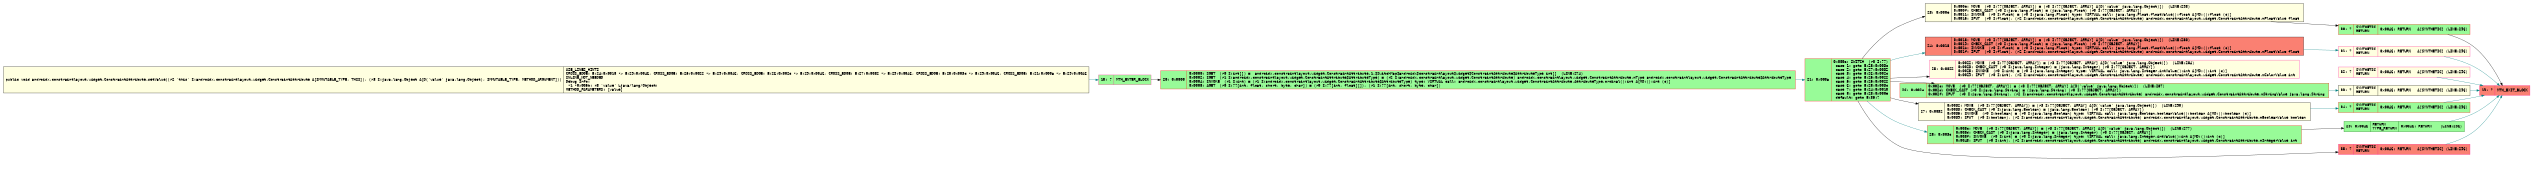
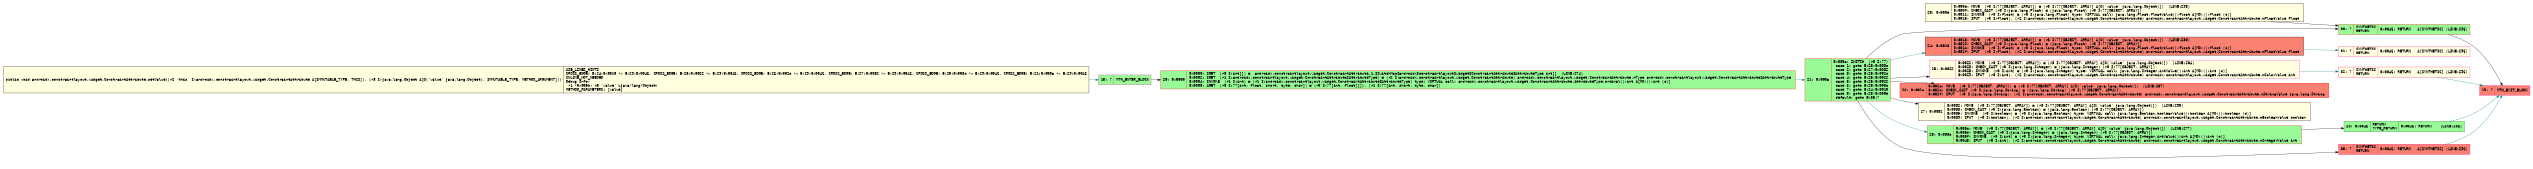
  digraph {
    fontname="DejaVu Sans Mono"
    rankdir=LR
    node [color=deeppink fillcolor=palegreen fontname="DejaVu Sans Mono" shape=record style=filled]
    edge [color=teal fontname="DejaVu Sans Mono"]
    n1 [label="{18\:\ ?|MTH_ENTER_BLOCK\l}"]
    n2 [color=red label="{20\:\ 0x0000|0x0000: SGET  (r0 I:int[]) =  androidx.constraintlayout.widget.ConstraintAttribute.1.$SwitchMap$androidx$constraintlayout$widget$ConstraintAttribute$AttributeType int[]  (LINE:274)\l0x0002: IGET  (r1 I:androidx.constraintlayout.widget.ConstraintAttribute$AttributeType) = (r2 I:androidx.constraintlayout.widget.ConstraintAttribute) androidx.constraintlayout.widget.ConstraintAttribute.mType androidx.constraintlayout.widget.ConstraintAttribute$AttributeType \l0x0004: INVOKE  (r1 I:int) = (r1 I:androidx.constraintlayout.widget.ConstraintAttribute$AttributeType) type: VIRTUAL call: androidx.constraintlayout.widget.ConstraintAttribute.AttributeType.ordinal():int A[MD:():int (c)]\l0x0008: AGET  (r0 I:??[int, float, short, byte, char]) = (r0 I:??[int, float][]), (r1 I:??[int, short, byte, char]) \l}"]
-   n3 [color=red label="{21\:\ 0x000a|0x000a: SWITCH  (r0 I:??)\l case 1: goto B:28:0x003c\l case 2: goto B:27:0x0032\l case 3: goto B:26:0x002c\l case 4: goto B:25:0x0022\l case 5: goto B:25:0x0022\l case 6: goto B:28:0x003c\l case 7: goto B:24:0x0018\l case 8: goto B:23:0x000e\l default: goto B:35:? \l}"]
+   n3 [color=red label="{21\:\ 0x000a|0x000a: SWITCH  (r0 I:??)\l case 1: goto B:28:0x003c\l case 2: goto B:27:0x0032\l case 3: goto B:23:0x002c\l case 4: goto B:25:0x0022\l case 5: goto B:25:0x0022\l case 6: goto B:28:0x003c\l case 7: goto B:24:0x0018\l case 8: goto B:23:0x000e\l default: goto B:35:? \l}"]
    n4 [color=black fillcolor=lightyellow label="{23\:\ 0x000e|0x000e: MOVE  (r0 I:??[OBJECT, ARRAY]) = (r3 I:??[OBJECT, ARRAY] A[D('value' java.lang.Object)])  (LINE:293)\l0x000f: CHECK_CAST (r0 I:java.lang.Float) = (java.lang.Float) (r0 I:??[OBJECT, ARRAY]) \l0x0011: INVOKE  (r0 I:float) = (r0 I:java.lang.Float) type: VIRTUAL call: java.lang.Float.floatValue():float A[MD:():float (c)]\l0x0015: IPUT  (r0 I:float), (r2 I:androidx.constraintlayout.widget.ConstraintAttribute) androidx.constraintlayout.widget.ConstraintAttribute.mFloatValue float \l}"]
    n5 [color=black fillcolor=salmon label="{24\:\ 0x0018|0x0018: MOVE  (r0 I:??[OBJECT, ARRAY]) = (r3 I:??[OBJECT, ARRAY] A[D('value' java.lang.Object)])  (LINE:280)\l0x0019: CHECK_CAST (r0 I:java.lang.Float) = (java.lang.Float) (r0 I:??[OBJECT, ARRAY]) \l0x001b: INVOKE  (r0 I:float) = (r0 I:java.lang.Float) type: VIRTUAL call: java.lang.Float.floatValue():float A[MD:():float (c)]\l0x001f: IPUT  (r0 I:float), (r2 I:androidx.constraintlayout.widget.ConstraintAttribute) androidx.constraintlayout.widget.ConstraintAttribute.mFloatValue float \l}"]
    n6 [fillcolor=lightyellow label="{25\:\ 0x0022|0x0022: MOVE  (r0 I:??[OBJECT, ARRAY]) = (r3 I:??[OBJECT, ARRAY] A[D('value' java.lang.Object)])  (LINE:284)\l0x0023: CHECK_CAST (r0 I:java.lang.Integer) = (java.lang.Integer) (r0 I:??[OBJECT, ARRAY]) \l0x0025: INVOKE  (r0 I:int) = (r0 I:java.lang.Integer) type: VIRTUAL call: java.lang.Integer.intValue():int A[MD:():int (c)]\l0x0029: IPUT  (r0 I:int), (r2 I:androidx.constraintlayout.widget.ConstraintAttribute) androidx.constraintlayout.widget.ConstraintAttribute.mColorValue int \l}"]
-   n7 [color=red label="{26\:\ 0x002c|0x002c: MOVE  (r0 I:??[OBJECT, ARRAY]) = (r3 I:??[OBJECT, ARRAY] A[D('value' java.lang.Object)])  (LINE:287)\l0x002d: CHECK_CAST (r0 I:java.lang.String) = (java.lang.String) (r0 I:??[OBJECT, ARRAY]) \l0x002f: IPUT  (r0 I:java.lang.String), (r2 I:androidx.constraintlayout.widget.ConstraintAttribute) androidx.constraintlayout.widget.ConstraintAttribute.mStringValue java.lang.String \l}"]
+   n7 [color=red fillcolor=salmon label="{26\:\ 0x002c|0x002c: MOVE  (r0 I:??[OBJECT, ARRAY]) = (r3 I:??[OBJECT, ARRAY] A[D('value' java.lang.Object)])  (LINE:287)\l0x002d: CHECK_CAST (r0 I:java.lang.String) = (java.lang.String) (r0 I:??[OBJECT, ARRAY]) \l0x002f: IPUT  (r0 I:java.lang.String), (r2 I:androidx.constraintlayout.widget.ConstraintAttribute) androidx.constraintlayout.widget.ConstraintAttribute.mStringValue java.lang.String \l}"]
    n8 [color=black fillcolor=lightyellow label="{27\:\ 0x0032|0x0032: MOVE  (r0 I:??[OBJECT, ARRAY]) = (r3 I:??[OBJECT, ARRAY] A[D('value' java.lang.Object)])  (LINE:290)\l0x0033: CHECK_CAST (r0 I:java.lang.Boolean) = (java.lang.Boolean) (r0 I:??[OBJECT, ARRAY]) \l0x0035: INVOKE  (r0 I:boolean) = (r0 I:java.lang.Boolean) type: VIRTUAL call: java.lang.Boolean.booleanValue():boolean A[MD:():boolean (c)]\l0x0039: IPUT  (r0 I:boolean), (r2 I:androidx.constraintlayout.widget.ConstraintAttribute) androidx.constraintlayout.widget.ConstraintAttribute.mBooleanValue boolean \l}"]
    n9 [color=red label="{28\:\ 0x003c|0x003c: MOVE  (r0 I:??[OBJECT, ARRAY]) = (r3 I:??[OBJECT, ARRAY] A[D('value' java.lang.Object)])  (LINE:277)\l0x003d: CHECK_CAST (r0 I:java.lang.Integer) = (java.lang.Integer) (r0 I:??[OBJECT, ARRAY]) \l0x003f: INVOKE  (r0 I:int) = (r0 I:java.lang.Integer) type: VIRTUAL call: java.lang.Integer.intValue():int A[MD:():int (c)]\l0x0043: IPUT  (r0 I:int), (r2 I:androidx.constraintlayout.widget.ConstraintAttribute) androidx.constraintlayout.widget.ConstraintAttribute.mIntegerValue int \l}"]
    n10 [fillcolor=salmon label="{35\:\ ?|SYNTHETIC\lRETURN\l|0x0046: RETURN   A[SYNTHETIC] (LINE:296)\l}"]
    n11 [color=red label="{30\:\ ?|SYNTHETIC\lRETURN\l|0x0046: RETURN   A[SYNTHETIC] (LINE:296)\l}"]
    n12 [fillcolor=lightyellow label="{31\:\ ?|SYNTHETIC\lRETURN\l|0x0046: RETURN   A[SYNTHETIC] (LINE:296)\l}"]
    n13 [fillcolor=lightyellow label="{32\:\ ?|SYNTHETIC\lRETURN\l|0x0046: RETURN   A[SYNTHETIC] (LINE:296)\l}"]
-   n14 [color=black fillcolor=lightyellow label="{33\:\ ?|SYNTHETIC\lRETURN\l|0x0046: RETURN   A[SYNTHETIC] (LINE:296)\l}"]
-   n15 [color=red label="{34\:\ ?|SYNTHETIC\lRETURN\l|0x0046: RETURN   A[SYNTHETIC] (LINE:296)\l}"]
    n16 [color=darkgreen label="{29\:\ 0x0046|RETURN\lTYPE_RETURN\l|0x0046: RETURN    (LINE:296)\l}"]
    n17 [fillcolor=salmon label="{19\:\ ?|MTH_EXIT_BLOCK\l}"]
    n18 [color=black fillcolor=lightyellow label="{public void androidx.constraintlayout.widget.ConstraintAttribute.setValue((r2 'this' I:androidx.constraintlayout.widget.ConstraintAttribute A[IMMUTABLE_TYPE, THIS]), (r3 I:java.lang.Object A[D('value' java.lang.Object), IMMUTABLE_TYPE, METHOD_ARGUMENT]))  | USE_LINES_HINTS\lCROSS_EDGE: B:24:0x0018 \-\> B:29:0x0046, CROSS_EDGE: B:25:0x0022 \-\> B:29:0x0046, CROSS_EDGE: B:26:0x002c \-\> B:29:0x0046, CROSS_EDGE: B:27:0x0032 \-\> B:29:0x0046, CROSS_EDGE: B:28:0x003c \-\> B:29:0x0046, CROSS_EDGE: B:21:0x000a \-\> B:29:0x0046\lINLINE_NOT_NEEDED\lDebug Info:\l  \-1 \-0x005b: r3 'value' Ljava\/lang\/Object;\lMETHOD_PARAMETERS: [value]\l}"]
    n1 -> n2 [color=black]
    n2 -> n3
-   n3 -> n4 [color=black]
+   n3 -> n11 [color=black]
    n3 -> n5
    n3 -> n6 [color=black]
    n3 -> n7 [color=black]
    n3 -> n8 [color=black]
    n3 -> n9
    n3 -> n10 [color=black]
    n4 -> n11 [color=black]
    n5 -> n12
-   n7 -> n14
-   n8 -> n15
+   n6 -> n13
    n9 -> n16 [color=black]
    n10 -> n17
    n11 -> n17 [color=black]
-   n12 -> n17
    n13 -> n17
-   n14 -> n17
-   n15 -> n17
    n16 -> n17
    n18 -> n1
  }
